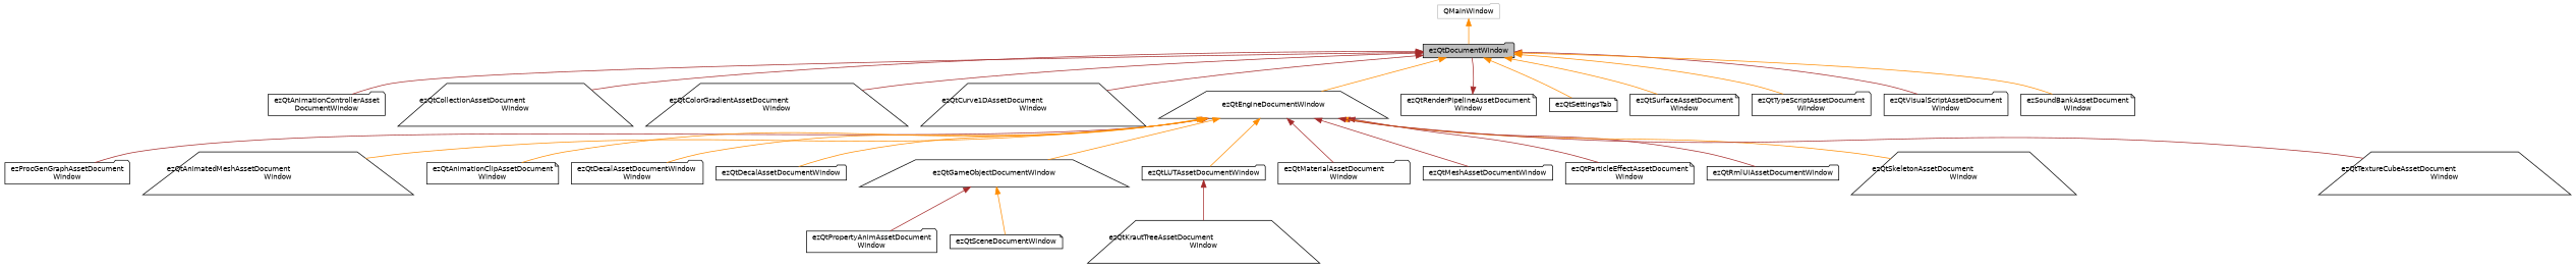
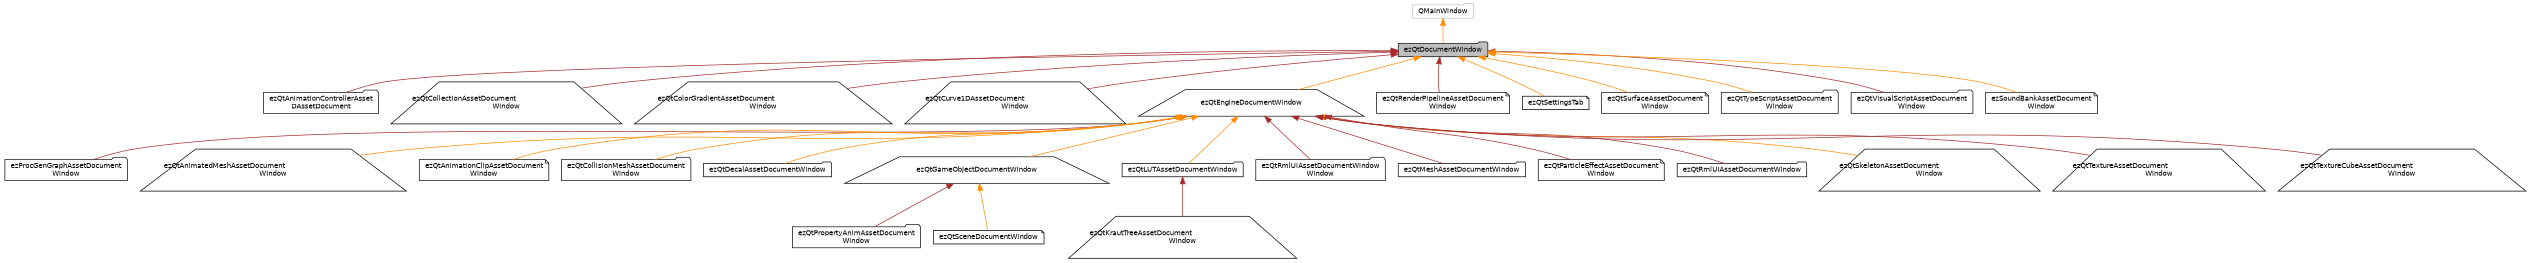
  digraph {
    rankdir=TB
    node [color=black fillcolor=white fontname=Helvetica fontsize=10 shape=folder style=filled]
    edge [color=brown dir=back fontname=Helvetica fontsize=10 labelfontname=Helvetica labelfontsize=10 style=solid]
    n1 [fillcolor=grey75 fontcolor=black height=0.2 label=ezQtDocumentWindow width=0.4]
-   n2 [height=0.2 label="ezQtAnimationControllerAsset\lDocumentWindow" width=0.4]
+   n2 [height=0.2 label="ezQtAnimationControllerAsset\lDAssetDocument" width=0.4]
    n3 [height=0.2 label="ezQtCollectionAssetDocument\lWindow" shape=trapezium width=0.4]
    n4 [height=0.2 label="ezQtColorGradientAssetDocument\lWindow" shape=trapezium width=0.4]
    n5 [height=0.2 label="ezQtCurve1DAssetDocument\lWindow" shape=trapezium width=0.4]
    n6 [height=0.2 label=ezQtEngineDocumentWindow shape=trapezium width=0.4]
    n7 [height=0.2 label="ezQtRenderPipelineAssetDocument\lWindow" shape=note width=0.4]
    n8 [height=0.2 label=ezQtSettingsTab shape=note width=0.4]
    n9 [height=0.2 label="ezQtSurfaceAssetDocument\lWindow" shape=note width=0.4]
    n10 [height=0.2 label="ezQtTypeScriptAssetDocument\lWindow" width=0.4]
    n11 [height=0.2 label="ezQtVisualScriptAssetDocument\lWindow" width=0.4]
    n12 [height=0.2 label="ezSoundBankAssetDocument\lWindow" shape=note width=0.4]
    n13 [height=0.2 label="ezProcGenGraphAssetDocument\lWindow" width=0.4]
    n14 [height=0.2 label="ezQtAnimatedMeshAssetDocument\lWindow" shape=trapezium width=0.4]
    n15 [height=0.2 label="ezQtAnimationClipAssetDocument\lWindow" shape=note width=0.4]
-   n16 [height=0.2 label="ezQtDecalAssetDocumentWindow\lWindow" width=0.4]
+   n16 [height=0.2 label="ezQtCollisionMeshAssetDocument\lWindow" width=0.4]
    n17 [height=0.2 label=ezQtDecalAssetDocumentWindow width=0.4]
    n18 [height=0.2 label=ezQtGameObjectDocumentWindow shape=trapezium width=0.4]
    n19 [height=0.2 label=ezQtLUTAssetDocumentWindow width=0.4]
-   n20 [height=0.2 label="ezQtMaterialAssetDocument\lWindow" width=0.4]
+   n20 [height=0.2 label="ezQtRmlUiAssetDocumentWindow\lWindow" width=0.4]
    n21 [height=0.2 label=ezQtMeshAssetDocumentWindow width=0.4]
    n22 [height=0.2 label="ezQtParticleEffectAssetDocument\lWindow" shape=note width=0.4]
    n23 [height=0.2 label=ezQtRmlUiAssetDocumentWindow width=0.4]
    n24 [height=0.2 label="ezQtSkeletonAssetDocument\lWindow" shape=trapezium width=0.4]
+   n25 [height=0.2 label="ezQtTextureAssetDocument\lWindow" shape=trapezium width=0.4]
    n26 [height=0.2 label="ezQtTextureCubeAssetDocument\lWindow" shape=trapezium width=0.4]
    n27 [color=grey75 height=0.2 label=QMainWindow width=0.4]
    n28 [height=0.2 label="ezQtPropertyAnimAssetDocument\lWindow" width=0.4]
    n29 [height=0.2 label=ezQtSceneDocumentWindow shape=note width=0.4]
    n30 [height=0.2 label="ezQtKrautTreeAssetDocument\lWindow" shape=trapezium width=0.4]
    n1 -> n2
    n1 -> n3
    n1 -> n4
    n1 -> n5
    n1 -> n6 [color=darkorange]
-   n7 -> n1
+   n1 -> n7
    n1 -> n8 [color=darkorange]
    n1 -> n9 [color=darkorange]
    n1 -> n10 [color=darkorange]
    n1 -> n11
    n1 -> n12 [color=darkorange]
    n6 -> n13
    n6 -> n14 [color=darkorange]
    n6 -> n15 [color=darkorange]
    n6 -> n16 [color=darkorange]
    n6 -> n17 [color=darkorange]
    n6 -> n18 [color=darkorange]
    n6 -> n19 [color=darkorange]
    n6 -> n20
    n6 -> n21
    n6 -> n22
    n6 -> n23
    n6 -> n24 [color=darkorange]
+   n6 -> n25
    n6 -> n26
    n18 -> n28
    n18 -> n29 [color=darkorange]
    n19 -> n30
    n27 -> n1 [color=darkorange]
  }
